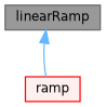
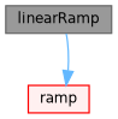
  digraph {
    node [fontname=Helvetica fontsize=10 shape=box style=filled]
    n1 [color=gray40 fillcolor=grey60 fontcolor=black height=0.2 label=linearRamp width=0.4]
    n2 [color=red fillcolor="#FFF0F0" height=0.2 label=ramp width=0.4]
-   n1 -> n2 [color=steelblue1 dir=back fontname=Helvetica fontsize=10 labelfontname=Helvetica labelfontsize=10 style=solid]
+   n2 -> n1 [color=steelblue1 dir=back fontname=Helvetica fontsize=10 labelfontname=Helvetica labelfontsize=10 style=solid]
  }
